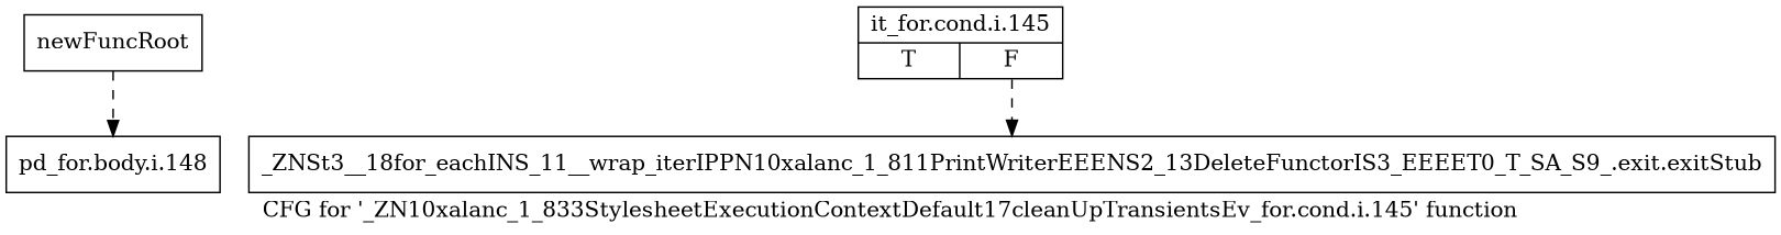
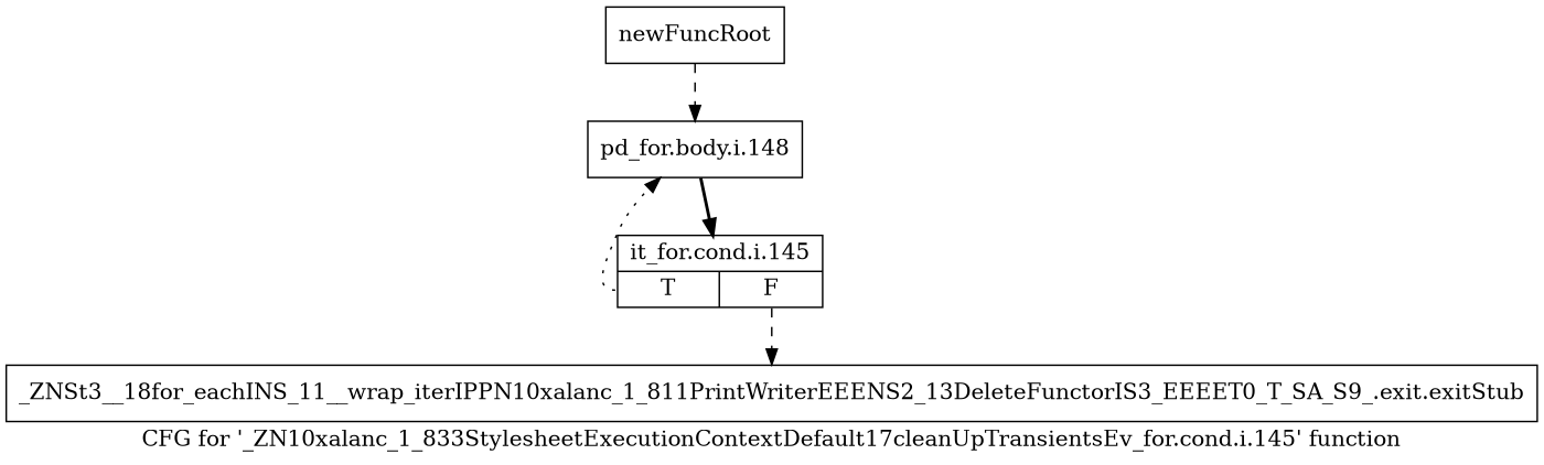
  digraph {
    label="CFG for '_ZN10xalanc_1_833StylesheetExecutionContextDefault17cleanUpTransientsEv_for.cond.i.145' function"
    node [shape=record]
    edge [style=dashed]
    n1 [label="{newFuncRoot}"]
    n2 [label="{pd_for.body.i.148}"]
    n3 [label="{it_for.cond.i.145|{<s0>T|<s1>F}}"]
    n4 [label="{_ZNSt3__18for_eachINS_11__wrap_iterIPPN10xalanc_1_811PrintWriterEEENS2_13DeleteFunctorIS3_EEEET0_T_SA_S9_.exit.exitStub}"]
    n1 -> n2
+   n2 -> n3 [style=bold]
+   n3 -> n2 [style=dotted tailport=s0]
    n3 -> n4 [tailport=s1]
  }
